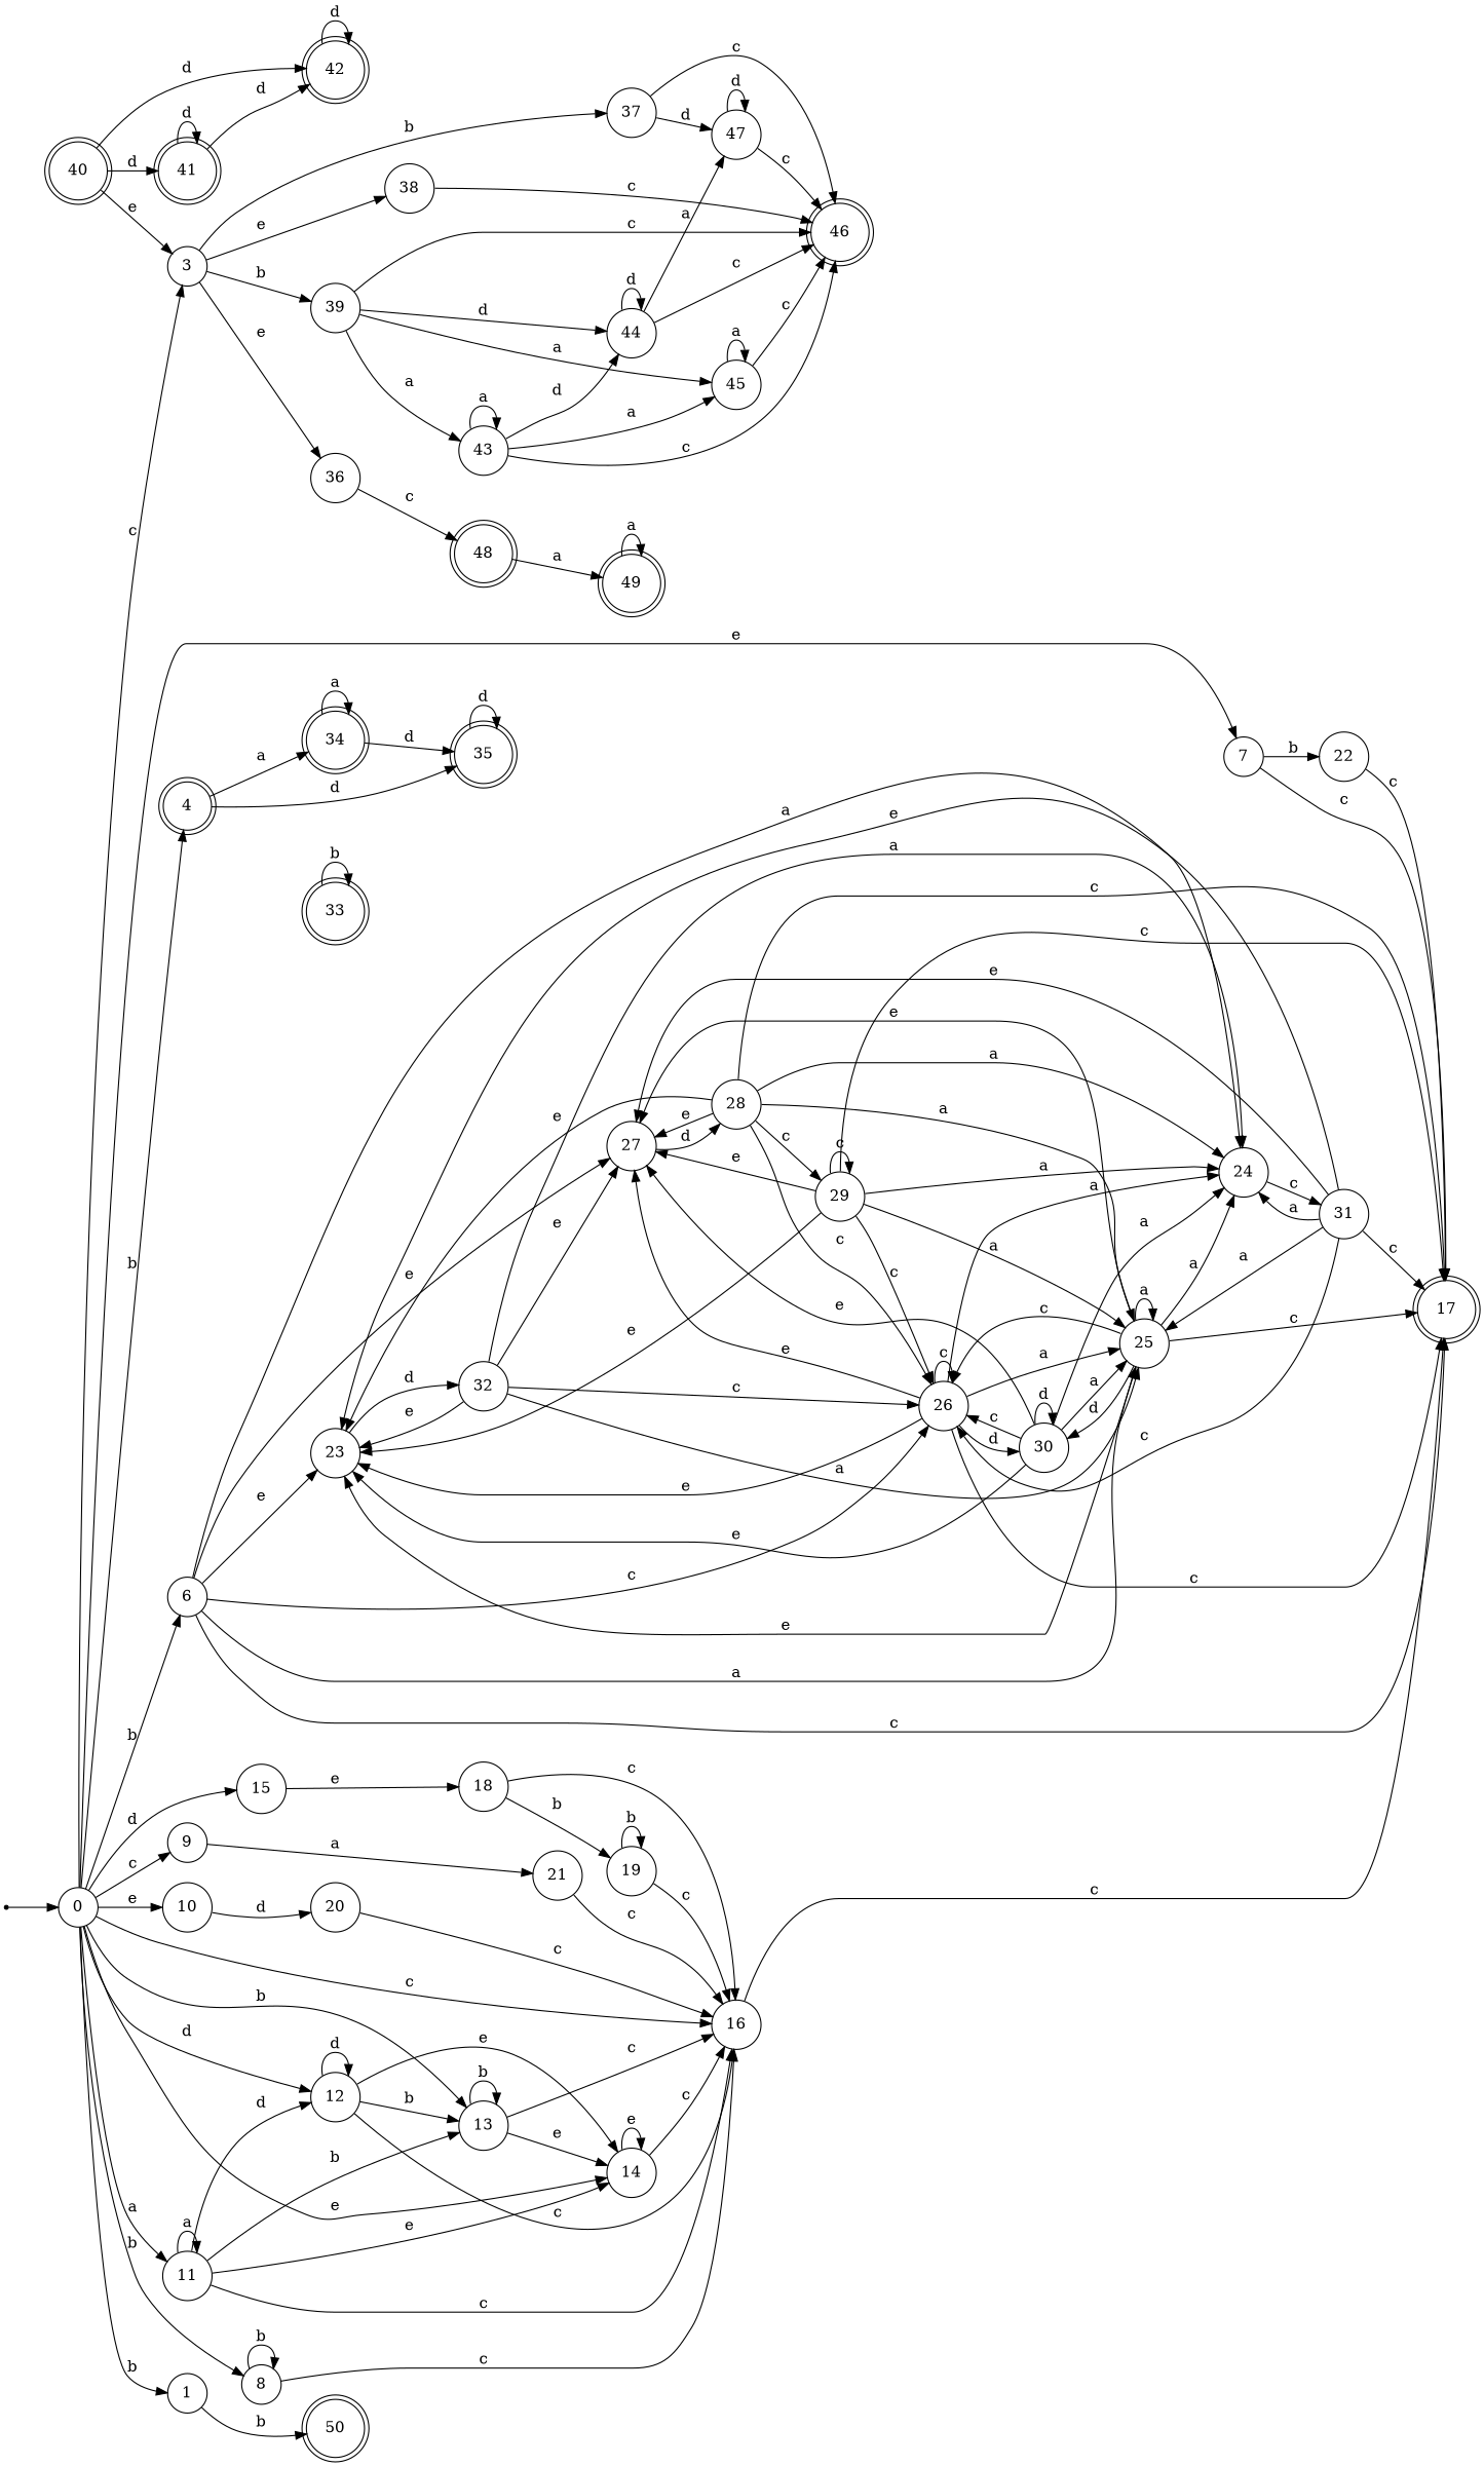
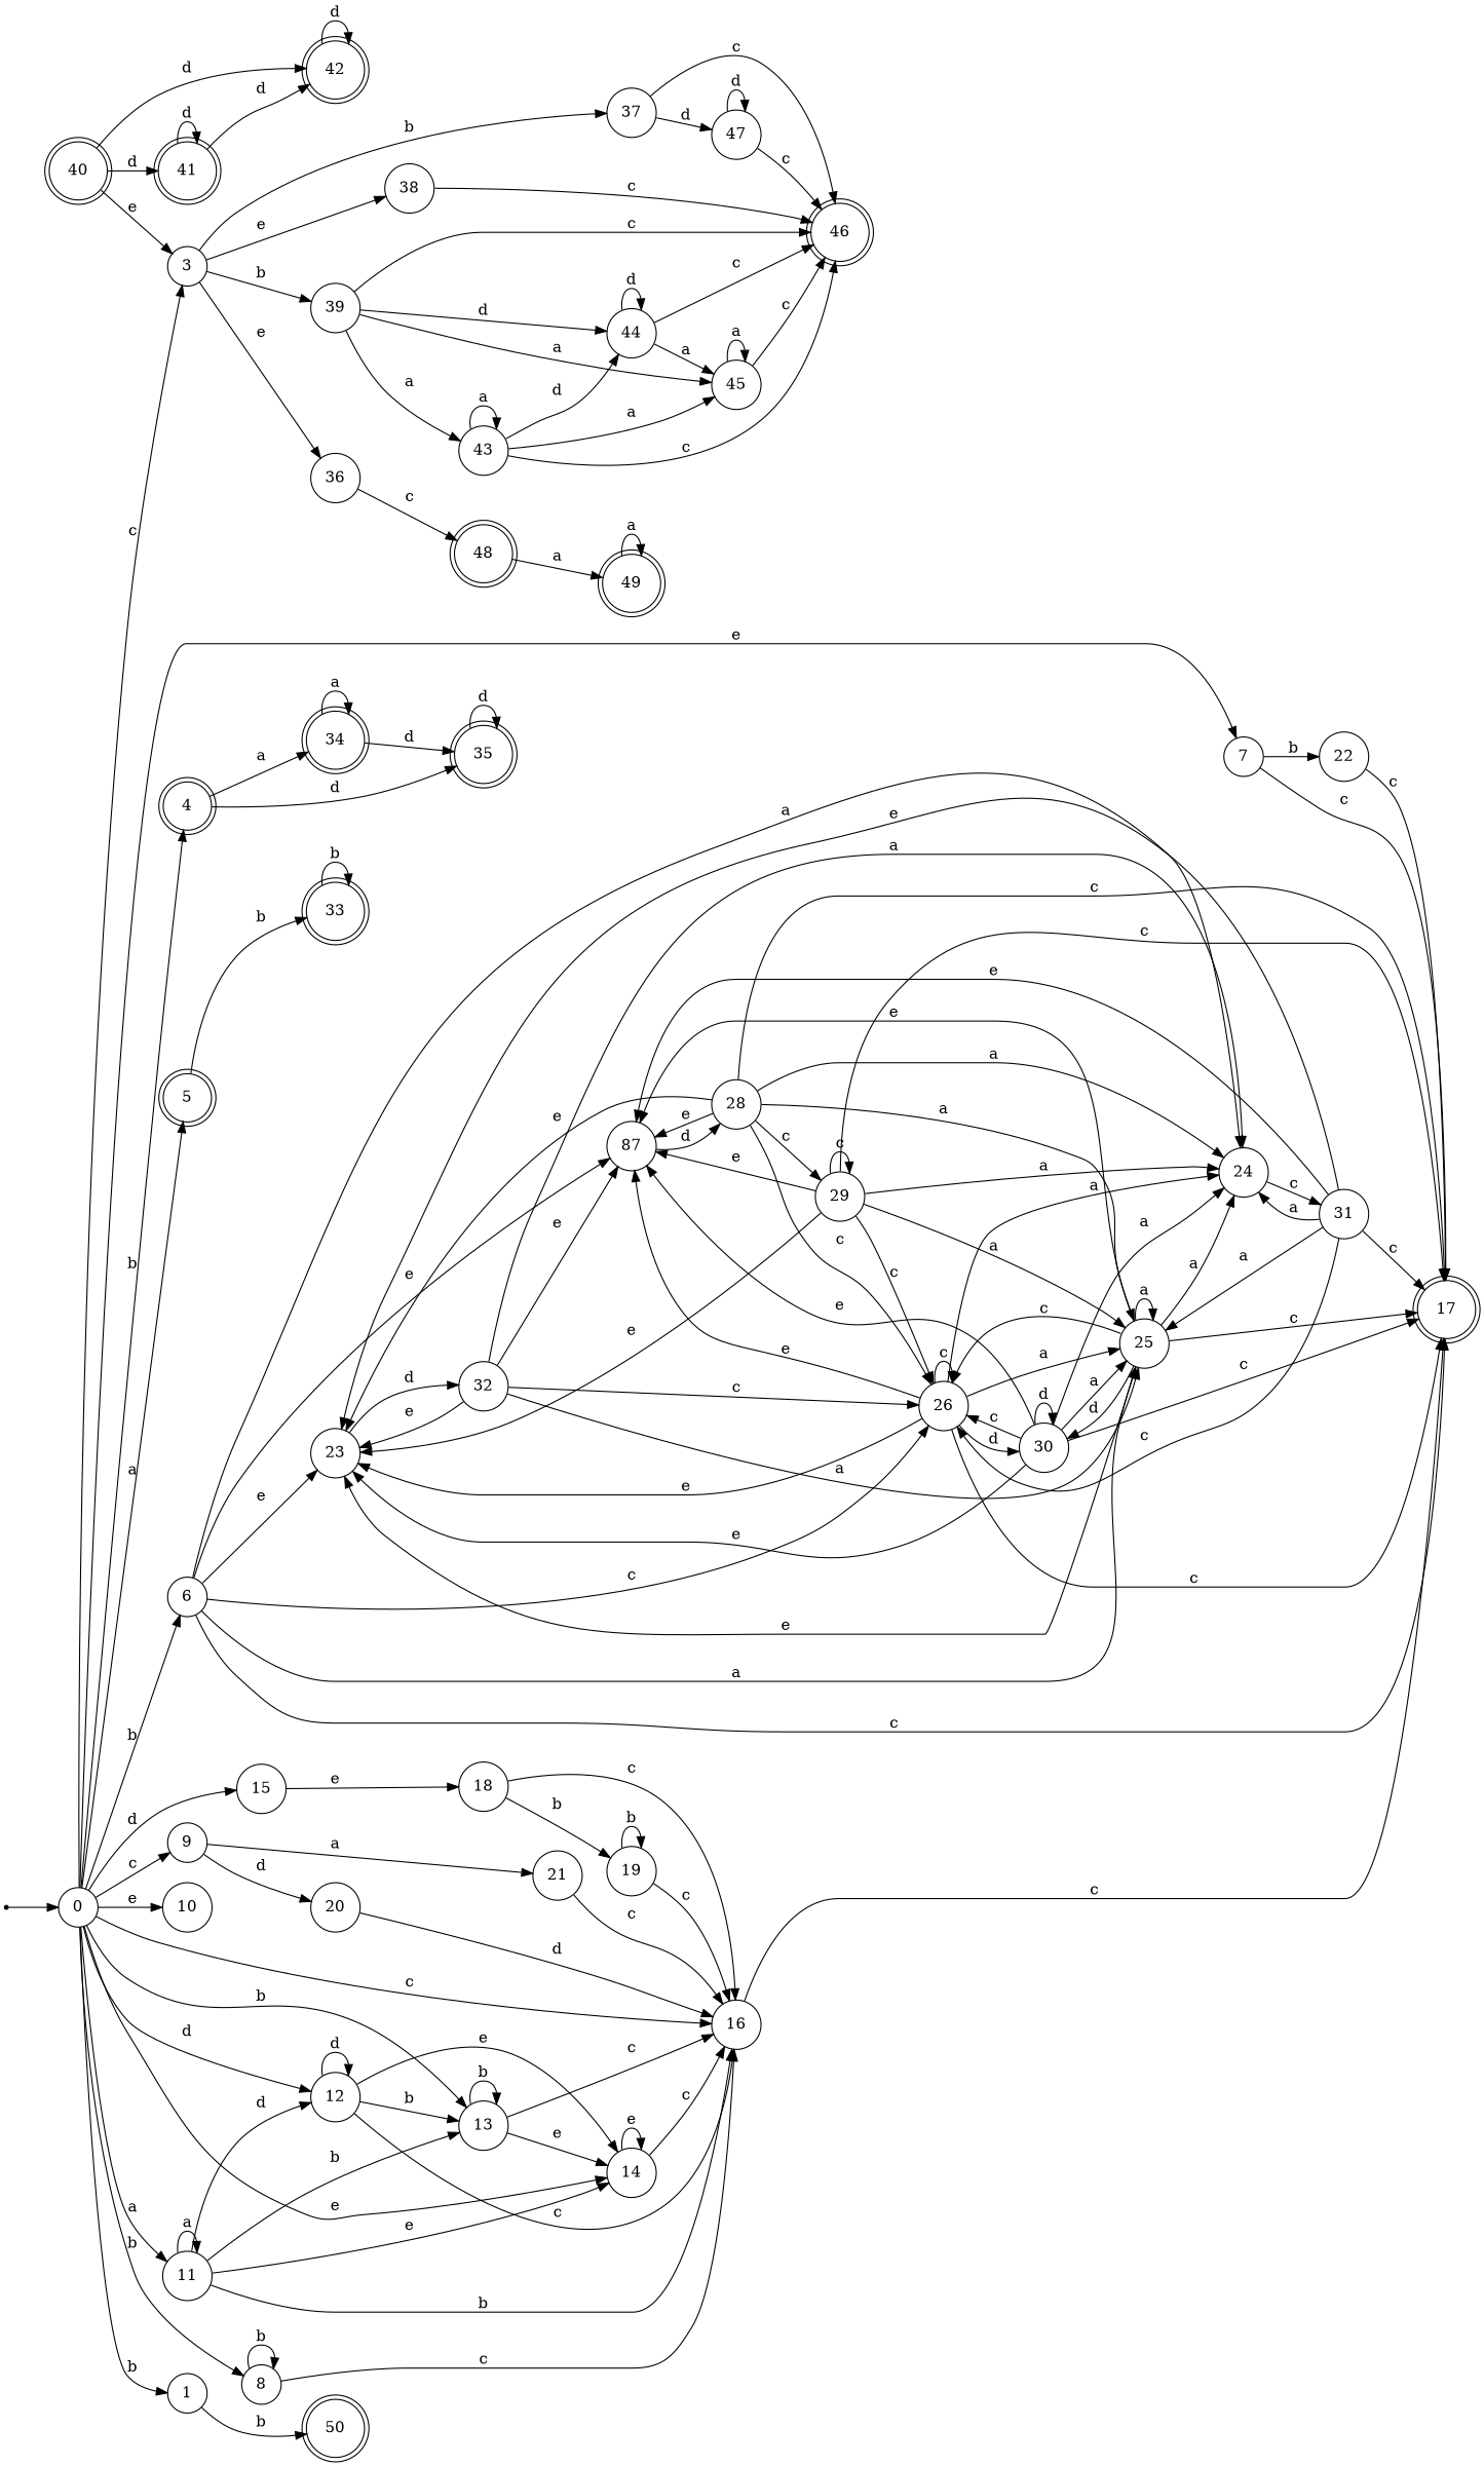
  digraph {
    rankdir=LR
    node [shape=circle]
    dummy0 [shape=point]
    0
    1
    3
    4 [shape=doublecircle]
+   5 [shape=doublecircle]
    6
    7
    8
    9
    10
    11
    12
    13
    14
    15
    16
    50 [shape=doublecircle]
    36
    37
    38
    39
    34 [shape=doublecircle]
    35 [shape=doublecircle]
    33 [shape=doublecircle]
    17 [shape=doublecircle]
    23
    24
    25
    26
-   27
+   27 [label=87]
    22
    21
    20
    18
    48 [shape=doublecircle]
    46 [shape=doublecircle]
    47
    43
    44
    45
    40 [shape=doublecircle]
    41 [shape=doublecircle]
    42 [shape=doublecircle]
    32
    31
    30
    28
    19
    29
    49 [shape=doublecircle]
    dummy0 -> 0
    0 -> 1 [label=b]
    0 -> 3 [label=c]
    0 -> 4 [label=b]
+   0 -> 5 [label=a]
    0 -> 6 [label=b]
    0 -> 7 [label=e]
    0 -> 8 [label=b]
    0 -> 9 [label=c]
    0 -> 10 [label=e]
    0 -> 11 [label=a]
    0 -> 12 [label=d]
    0 -> 13 [label=b]
    0 -> 14 [label=e]
    0 -> 15 [label=d]
    0 -> 16 [label=c]
    1 -> 50 [label=b]
    3 -> 36 [label=e]
    3 -> 37 [label=b]
    3 -> 38 [label=e]
    3 -> 39 [label=b]
    4 -> 34 [label=a]
    4 -> 35 [label=d]
+   5 -> 33 [label=b]
    6 -> 17 [label=c]
    6 -> 23 [label=e]
    6 -> 24 [label=a]
    6 -> 25 [label=a]
    6 -> 26 [label=c]
    6 -> 27 [label=e]
    7 -> 17 [label=c]
    7 -> 22 [label=b]
    8 -> 8 [label=b]
    8 -> 16 [label=c]
    9 -> 21 [label=a]
-   10 -> 20 [label=d]
+   9 -> 20 [label=d]
    11 -> 11 [label=a]
    11 -> 12 [label=d]
    11 -> 13 [label=b]
    11 -> 14 [label=e]
-   11 -> 16 [label=c]
+   11 -> 16 [label=b]
    12 -> 12 [label=d]
    12 -> 13 [label=b]
    12 -> 14 [label=e]
    12 -> 16 [label=c]
    13 -> 13 [label=b]
    13 -> 14 [label=e]
    13 -> 16 [label=c]
    14 -> 14 [label=e]
    14 -> 16 [label=c]
    15 -> 18 [label=e]
    16 -> 17 [label=c]
    36 -> 48 [label=c]
    37 -> 46 [label=c]
    37 -> 47 [label=d]
    38 -> 46 [label=c]
    39 -> 46 [label=c]
    39 -> 43 [label=a]
    39 -> 44 [label=d]
    39 -> 45 [label=a]
    34 -> 34 [label=a]
    34 -> 35 [label=d]
    35 -> 35 [label=d]
    33 -> 33 [label=b]
    23 -> 32 [label=d]
    24 -> 31 [label=c]
    25 -> 17 [label=c]
    25 -> 23 [label=e]
    25 -> 24 [label=a]
    25 -> 25 [label=a]
    25 -> 26 [label=c]
    25 -> 27 [label=e]
    25 -> 30 [label=d]
    26 -> 17 [label=c]
    26 -> 23 [label=e]
    26 -> 24 [label=a]
    26 -> 25 [label=a]
    26 -> 26 [label=c]
    26 -> 27 [label=e]
    26 -> 30 [label=d]
    27 -> 28 [label=d]
    22 -> 17 [label=c]
    21 -> 16 [label=c]
-   20 -> 16 [label=c]
+   20 -> 16 [label=d]
    18 -> 16 [label=c]
    18 -> 19 [label=b]
    48 -> 49 [label=a]
    47 -> 46 [label=c]
    47 -> 47 [label=d]
    43 -> 46 [label=c]
    43 -> 43 [label=a]
    43 -> 44 [label=d]
    43 -> 45 [label=a]
    44 -> 46 [label=c]
    44 -> 44 [label=d]
-   44 -> 47 [label=a]
+   44 -> 45 [label=a]
    45 -> 46 [label=c]
    45 -> 45 [label=a]
    40 -> 3 [label=e]
    40 -> 41 [label=d]
    40 -> 42 [label=d]
    41 -> 41 [label=d]
    41 -> 42 [label=d]
    42 -> 42 [label=d]
    32 -> 23 [label=e]
    32 -> 24 [label=a]
    32 -> 25 [label=a]
    32 -> 26 [label=c]
    32 -> 27 [label=e]
    31 -> 17 [label=c]
    31 -> 23 [label=e]
    31 -> 24 [label=a]
    31 -> 25 [label=a]
    31 -> 26 [label=c]
    31 -> 27 [label=e]
+   30 -> 17 [label=c]
    30 -> 23 [label=e]
    30 -> 24 [label=a]
    30 -> 25 [label=a]
    30 -> 26 [label=c]
    30 -> 27 [label=e]
    30 -> 30 [label=d]
    28 -> 17 [label=c]
    28 -> 23 [label=e]
    28 -> 24 [label=a]
    28 -> 25 [label=a]
    28 -> 26 [label=c]
    28 -> 27 [label=e]
    28 -> 29 [label=c]
    19 -> 16 [label=c]
    19 -> 19 [label=b]
    29 -> 17 [label=c]
    29 -> 23 [label=e]
    29 -> 24 [label=a]
    29 -> 25 [label=a]
    29 -> 26 [label=c]
    29 -> 27 [label=e]
    29 -> 29 [label=c]
    49 -> 49 [label=a]
  }
